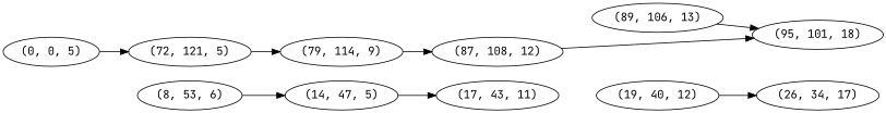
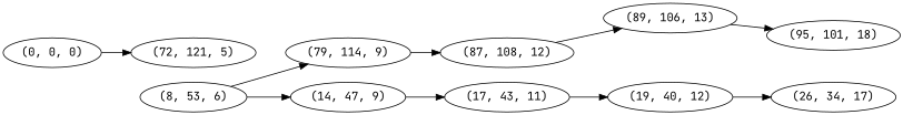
  digraph {
    fontname="JetBrains Mono"
    rankdir=LR
    node [fontname="JetBrains Mono"]
    edge [fontname="JetBrains Mono"]
-   "(0, 0, 0)" [label="(0, 0, 5)"]
+   "(0, 0, 0)"
    "(72, 121, 5)"
    "(8, 53, 6)"
-   "(14, 47, 9)" [label="(14, 47, 5)"]
+   "(14, 47, 9)"
    "(79, 114, 9)"
    "(17, 43, 11)"
    "(19, 40, 12)"
    n8 [label="(26, 34, 17)"]
    "(87, 108, 12)"
    "(89, 106, 13)"
    "(95, 101, 18)"
    "(0, 0, 0)" -> "(72, 121, 5)"
-   "(72, 121, 5)" -> "(79, 114, 9)"
+   "(8, 53, 6)" -> "(79, 114, 9)"
    "(8, 53, 6)" -> "(14, 47, 9)"
    "(14, 47, 9)" -> "(17, 43, 11)"
    "(79, 114, 9)" -> "(87, 108, 12)"
+   "(17, 43, 11)" -> "(19, 40, 12)"
    "(19, 40, 12)" -> n8
-   "(87, 108, 12)" -> "(95, 101, 18)"
+   "(87, 108, 12)" -> "(89, 106, 13)"
    "(89, 106, 13)" -> "(95, 101, 18)"
  }
